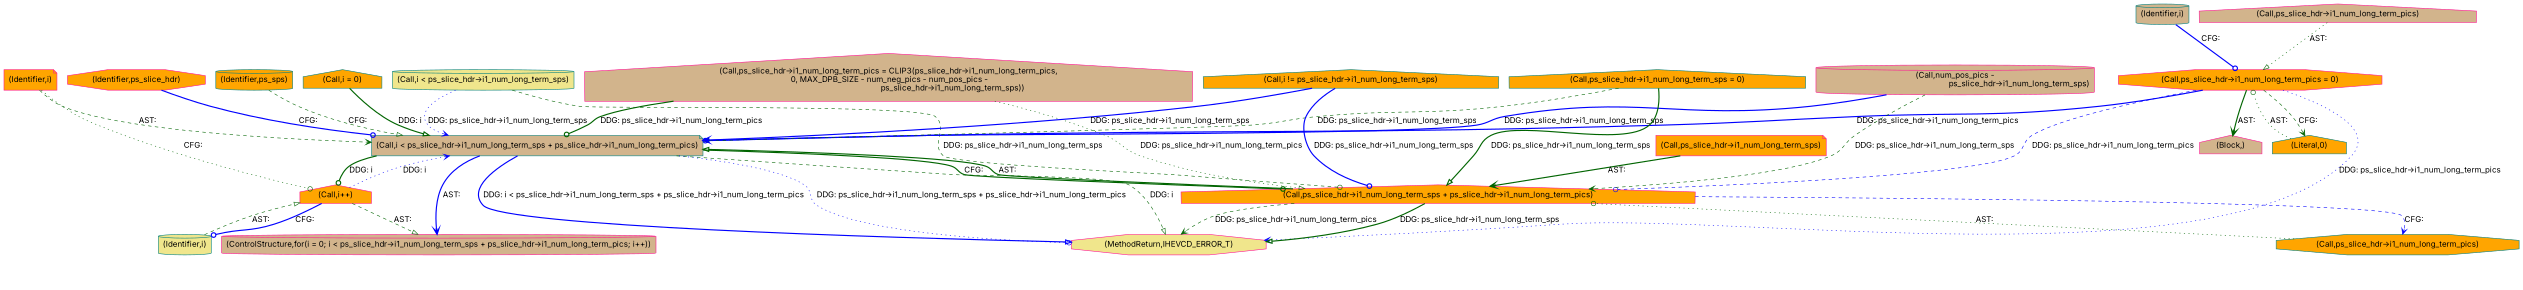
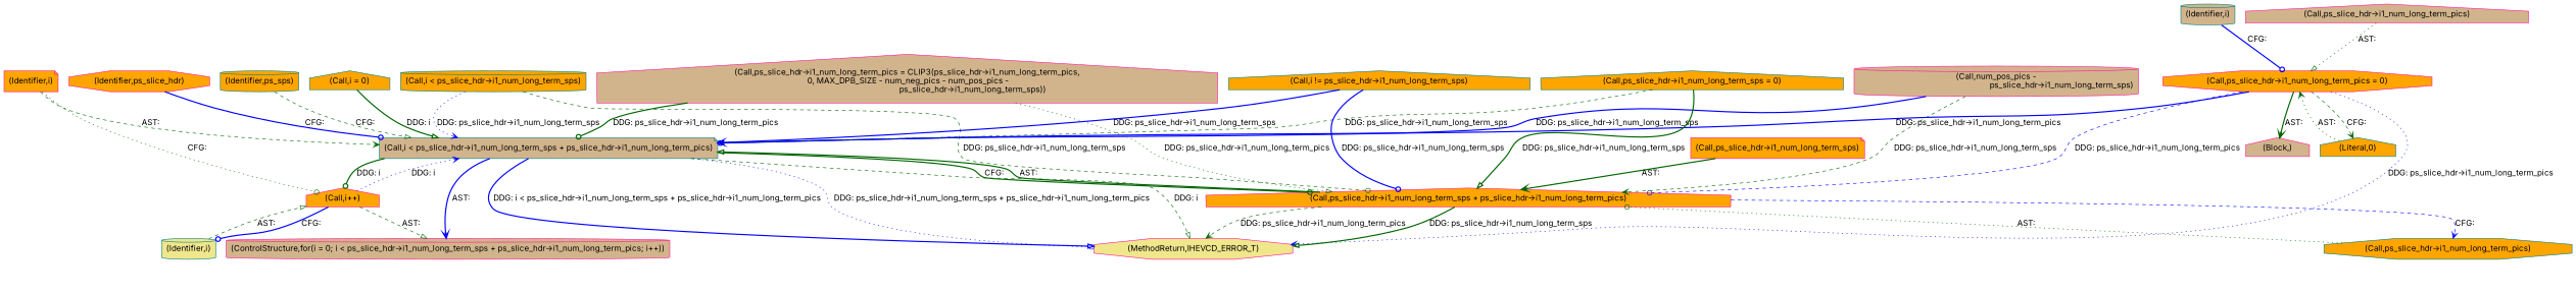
  digraph {
    fontname=Inter
    node [color=deeppink fillcolor=orange fontname=Inter shape=house style=filled]
    edge [arrowhead=onormal color=darkgreen fontname=Inter style=bold]
    n1 [label="(Call,ps_slice_hdr->i1_num_long_term_pics = 0)" shape=octagon]
    n2 [color=teal fillcolor=tan label="(Call,i < ps_slice_hdr->i1_num_long_term_sps + ps_slice_hdr->i1_num_long_term_pics)" shape=note]
    n3 [label="(Call,ps_slice_hdr->i1_num_long_term_sps + ps_slice_hdr->i1_num_long_term_pics)"]
    n4 [fillcolor=khaki label="(MethodReturn,IHEVCD_ERROR_T)" shape=octagon]
    n5 [fillcolor=tan label="(Block,)"]
    n6 [color=teal label="(Literal,0)"]
    n7 [label="(Call,i++)"]
    n8 [fillcolor=tan label="(ControlStructure,for(i = 0; i < ps_slice_hdr->i1_num_long_term_sps + ps_slice_hdr->i1_num_long_term_pics; i++))" shape=cylinder]
    n9 [color=teal label="(Call,ps_slice_hdr->i1_num_long_term_pics)" shape=octagon]
    n10 [color=teal fillcolor=khaki label="(Identifier,i)" shape=cylinder]
    n11 [color=teal label="(Identifier,ps_sps)" shape=cylinder]
-   n12 [color=teal fillcolor=khaki label="(Call,i < ps_slice_hdr->i1_num_long_term_sps)" shape=cylinder]
+   n12 [color=teal label="(Call,i < ps_slice_hdr->i1_num_long_term_sps)" shape=cylinder]
    n13 [label="(Identifier,i)" shape=note]
    n14 [label="(Call,ps_slice_hdr->i1_num_long_term_sps)" shape=note]
    n15 [label="(Identifier,ps_slice_hdr)" shape=octagon]
    n16 [color=teal fillcolor=tan label="(Identifier,i)" shape=cylinder]
    n17 [fillcolor=tan label="(Call,num_pos_pics -\n                                                            ps_slice_hdr->i1_num_long_term_sps)" shape=cylinder]
    n18 [color=teal label="(Call,ps_slice_hdr->i1_num_long_term_sps = 0)"]
    n19 [color=teal label="(Call,i = 0)"]
    n20 [fillcolor=tan label="(Call,ps_slice_hdr->i1_num_long_term_pics = CLIP3(ps_slice_hdr->i1_num_long_term_pics,\n 0, MAX_DPB_SIZE - num_neg_pics - num_pos_pics -\n                                                            ps_slice_hdr->i1_num_long_term_sps))"]
    n21 [fillcolor=tan label="(Call,ps_slice_hdr->i1_num_long_term_pics)"]
    n22 [color=teal label="(Call,i != ps_slice_hdr->i1_num_long_term_sps)"]
    n1 -> n2 [color=blue label="DDG: ps_slice_hdr->i1_num_long_term_pics"]
    n1 -> n3 [arrowhead=odot color=blue label="DDG: ps_slice_hdr->i1_num_long_term_pics" style=dashed]
    n1 -> n4 [arrowhead=vee color=blue label="DDG: ps_slice_hdr->i1_num_long_term_pics" style=dotted]
    n1 -> n5 [arrowhead=vee label="AST: "]
    n1 -> n6 [arrowhead=vee label="CFG: " style=dashed]
    n2 -> n3 [arrowhead=odot label="CFG: "]
    n2 -> n4 [label="DDG: i" style=dashed]
    n2 -> n4 [color=blue label="DDG: i < ps_slice_hdr->i1_num_long_term_sps + ps_slice_hdr->i1_num_long_term_pics"]
    n2 -> n4 [arrowhead=odot color=blue label="DDG: ps_slice_hdr->i1_num_long_term_sps + ps_slice_hdr->i1_num_long_term_pics" style=dotted]
    n2 -> n7 [arrowhead=odot label="DDG: i"]
    n2 -> n8 [arrowhead=vee color=blue label="AST: "]
    n3 -> n2 [label="AST: "]
    n3 -> n4 [arrowhead=vee label="DDG: ps_slice_hdr->i1_num_long_term_pics" style=dashed]
    n3 -> n4 [label="DDG: ps_slice_hdr->i1_num_long_term_sps"]
    n3 -> n9 [arrowhead=vee color=blue label="CFG: " style=dashed]
-   n6 -> n1 [arrowhead=odot label="AST: " style=dotted]
+   n6 -> n1 [arrowhead=vee label="AST: " style=dotted]
    n7 -> n2 [arrowhead=vee color=blue label="DDG: i" style=dotted]
    n7 -> n8 [label="AST: " style=dashed]
    n7 -> n10 [arrowhead=odot color=blue label="CFG: "]
    n9 -> n3 [arrowhead=odot label="AST: " style=dotted]
    n10 -> n7 [label="AST: " style=dashed]
    n11 -> n2 [label="CFG: " style=dashed]
    n12 -> n2 [arrowhead=vee color=blue label="DDG: ps_slice_hdr->i1_num_long_term_sps" style=dotted]
    n12 -> n3 [arrowhead=odot label="DDG: ps_slice_hdr->i1_num_long_term_sps" style=dashed]
    n13 -> n2 [arrowhead=vee label="AST: " style=dashed]
    n13 -> n7 [arrowhead=odot label="CFG: " style=dotted]
    n14 -> n3 [arrowhead=vee label="AST: "]
    n15 -> n2 [arrowhead=odot color=blue label="CFG: "]
    n16 -> n1 [arrowhead=odot color=blue label="CFG: "]
    n17 -> n2 [arrowhead=odot color=blue label="DDG: ps_slice_hdr->i1_num_long_term_sps"]
    n17 -> n3 [arrowhead=vee label="DDG: ps_slice_hdr->i1_num_long_term_sps" style=dashed]
    n18 -> n2 [label="DDG: ps_slice_hdr->i1_num_long_term_sps" style=dashed]
    n18 -> n3 [label="DDG: ps_slice_hdr->i1_num_long_term_sps"]
    n19 -> n2 [label="DDG: i"]
    n20 -> n2 [arrowhead=odot label="DDG: ps_slice_hdr->i1_num_long_term_pics"]
    n20 -> n3 [label="DDG: ps_slice_hdr->i1_num_long_term_pics" style=dotted]
    n21 -> n1 [label="AST: " style=dotted]
    n22 -> n2 [arrowhead=vee color=blue label="DDG: ps_slice_hdr->i1_num_long_term_sps"]
    n22 -> n3 [arrowhead=odot color=blue label="DDG: ps_slice_hdr->i1_num_long_term_sps"]
  }
